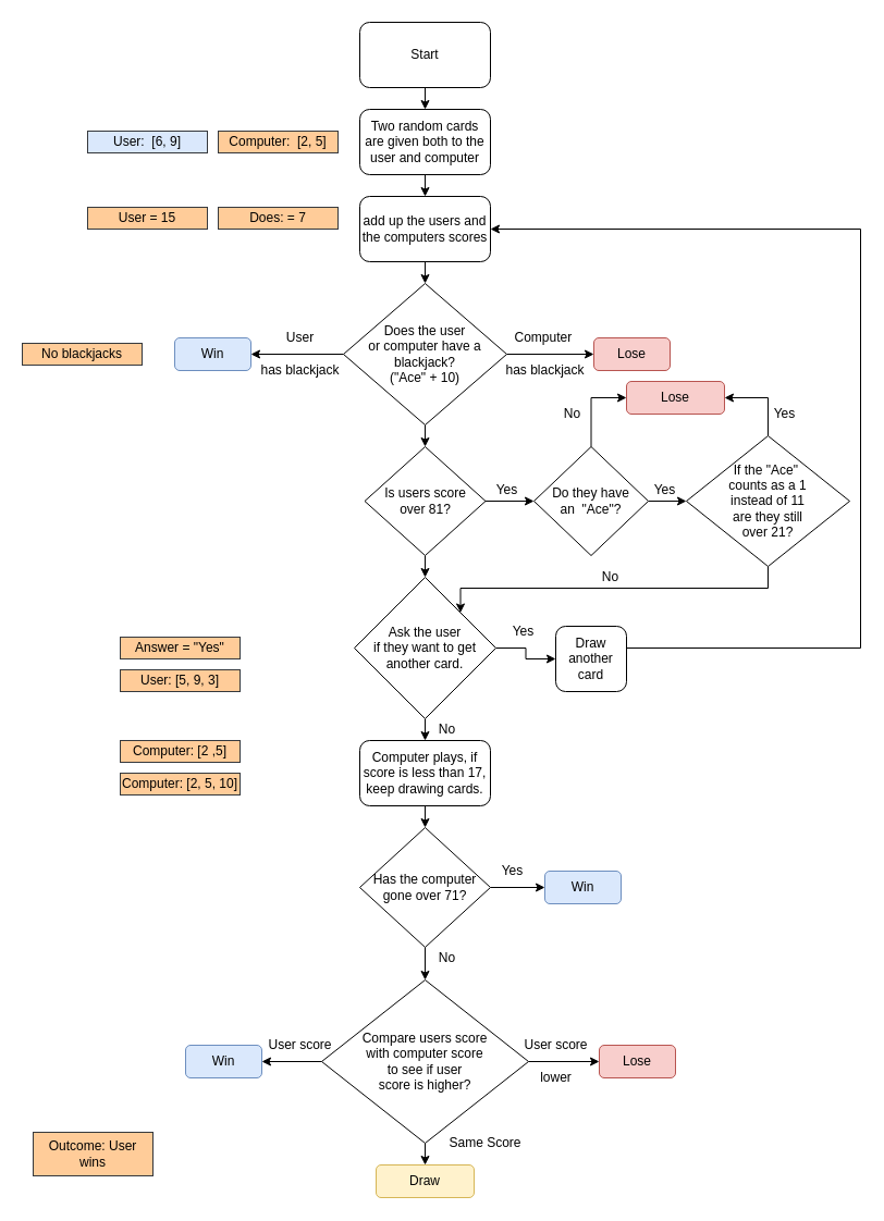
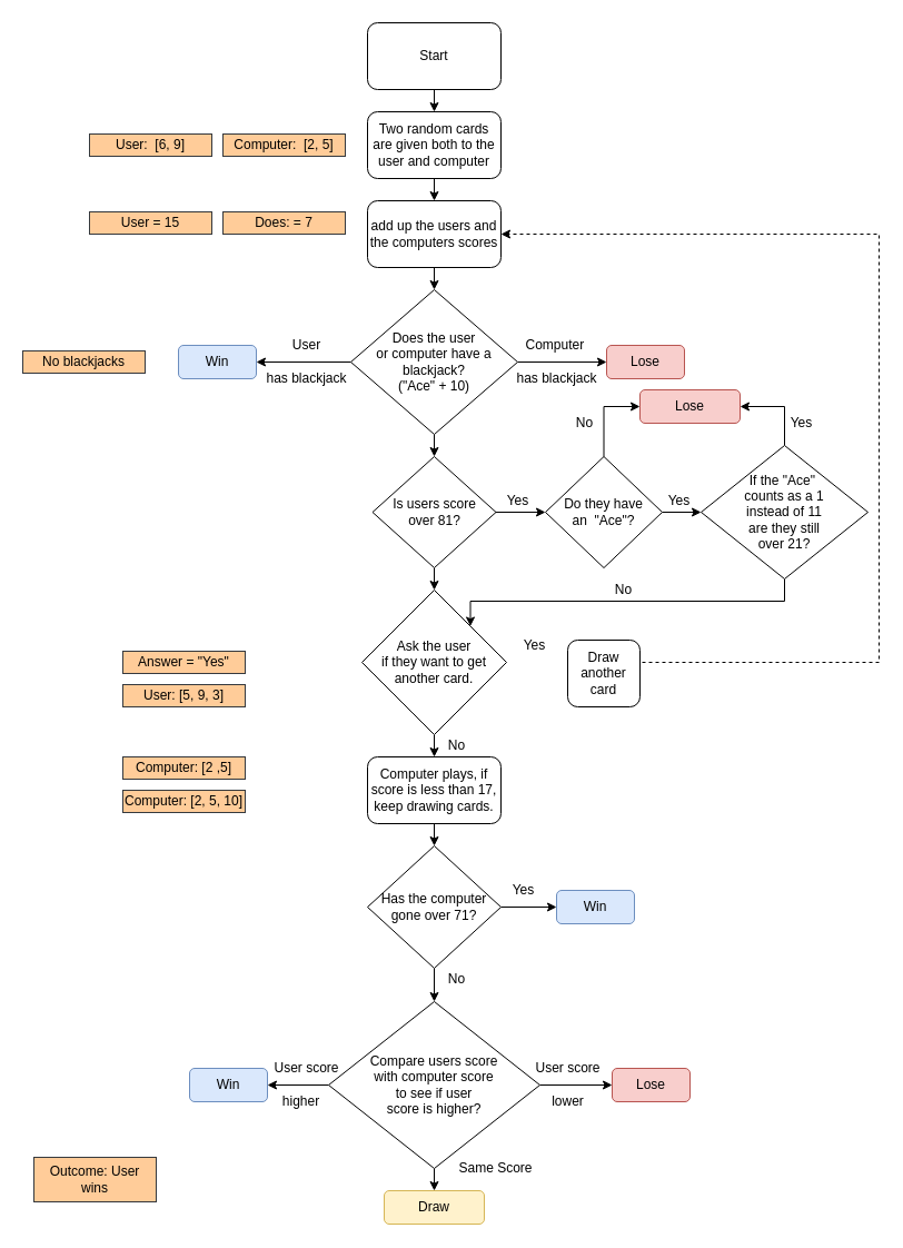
  <mxCell id="0" />
  <mxCell id="1" parent="0" />
  <mxCell id="2" style="edgeStyle=orthogonalEdgeStyle;rounded=0;orthogonalLoop=1;jettySize=auto;html=1;exitX=0.5;exitY=1;exitDx=0;exitDy=0;entryX=0.5;entryY=0;entryDx=0;entryDy=0;" edge="1" parent="1" source="3" target="5"><mxGeometry relative="1" as="geometry" /></mxCell>
  <mxCell id="3" value="Start" style="rounded=1;whiteSpace=wrap;html=1;" vertex="1" parent="1"><mxGeometry x="330" y="20" width="120" height="60" as="geometry" /></mxCell>
  <mxCell id="4" style="edgeStyle=orthogonalEdgeStyle;rounded=0;orthogonalLoop=1;jettySize=auto;html=1;exitX=0.5;exitY=1;exitDx=0;exitDy=0;entryX=0.5;entryY=0;entryDx=0;entryDy=0;" edge="1" parent="1" source="5" target="7"><mxGeometry relative="1" as="geometry" /></mxCell>
  <mxCell id="5" value="Two random cards are given both to the user and computer" style="rounded=1;whiteSpace=wrap;html=1;" vertex="1" parent="1"><mxGeometry x="330" y="100" width="120" height="60" as="geometry" /></mxCell>
  <mxCell id="6" style="edgeStyle=orthogonalEdgeStyle;rounded=0;orthogonalLoop=1;jettySize=auto;html=1;exitX=0.5;exitY=1;exitDx=0;exitDy=0;entryX=0.5;entryY=0;entryDx=0;entryDy=0;" edge="1" parent="1" source="7" target="11"><mxGeometry relative="1" as="geometry" /></mxCell>
  <mxCell id="7" value="add up the users and the computers scores" style="rounded=1;whiteSpace=wrap;html=1;" vertex="1" parent="1"><mxGeometry x="330" y="180" width="120" height="60" as="geometry" /></mxCell>
  <mxCell id="8" style="edgeStyle=orthogonalEdgeStyle;rounded=0;orthogonalLoop=1;jettySize=auto;html=1;exitX=0.5;exitY=1;exitDx=0;exitDy=0;entryX=0.5;entryY=0;entryDx=0;entryDy=0;" edge="1" parent="1" source="11" target="14"><mxGeometry relative="1" as="geometry" /></mxCell>
  <mxCell id="9" style="edgeStyle=orthogonalEdgeStyle;rounded=0;orthogonalLoop=1;jettySize=auto;html=1;exitX=1;exitY=0.5;exitDx=0;exitDy=0;entryX=0;entryY=0.5;entryDx=0;entryDy=0;" edge="1" parent="1" source="11" target="56"><mxGeometry relative="1" as="geometry" /></mxCell>
  <mxCell id="10" style="edgeStyle=orthogonalEdgeStyle;rounded=0;orthogonalLoop=1;jettySize=auto;html=1;exitX=0;exitY=0.5;exitDx=0;exitDy=0;entryX=1;entryY=0.5;entryDx=0;entryDy=0;" edge="1" parent="1" source="11" target="59"><mxGeometry relative="1" as="geometry" /></mxCell>
  <mxCell id="11" value="Does the user&lt;br&gt;or computer have a blackjack?&lt;br&gt;(&quot;Ace&quot; + 10)" style="rhombus;whiteSpace=wrap;html=1;" vertex="1" parent="1"><mxGeometry x="315" y="260" width="150" height="130" as="geometry" /></mxCell>
  <mxCell id="12" style="edgeStyle=orthogonalEdgeStyle;rounded=0;orthogonalLoop=1;jettySize=auto;html=1;exitX=0.5;exitY=1;exitDx=0;exitDy=0;entryX=0.5;entryY=0;entryDx=0;entryDy=0;" edge="1" parent="1" source="14" target="17"><mxGeometry relative="1" as="geometry" /></mxCell>
  <mxCell id="13" style="edgeStyle=orthogonalEdgeStyle;rounded=0;orthogonalLoop=1;jettySize=auto;html=1;exitX=1;exitY=0.5;exitDx=0;exitDy=0;entryX=0;entryY=0.5;entryDx=0;entryDy=0;" edge="1" parent="1" source="14" target="44"><mxGeometry relative="1" as="geometry" /></mxCell>
  <mxCell id="14" value="Is users score &lt;br&gt;over 81?" style="rhombus;whiteSpace=wrap;html=1;" vertex="1" parent="1"><mxGeometry x="334.5" y="410" width="111" height="100" as="geometry" /></mxCell>
  <mxCell id="15" style="edgeStyle=orthogonalEdgeStyle;rounded=0;orthogonalLoop=1;jettySize=auto;html=1;exitX=0.5;exitY=1;exitDx=0;exitDy=0;entryX=0.5;entryY=0;entryDx=0;entryDy=0;" edge="1" parent="1" source="17" target="19"><mxGeometry relative="1" as="geometry" /></mxCell>
- <mxCell id="16" style="edgeStyle=orthogonalEdgeStyle;rounded=0;orthogonalLoop=1;jettySize=auto;html=1;exitX=1;exitY=0.5;exitDx=0;exitDy=0;entryX=0;entryY=0.5;entryDx=0;entryDy=0;" edge="1" parent="1" source="17" target="40"><mxGeometry relative="1" as="geometry" /></mxCell>
  <mxCell id="17" value="Ask the user &lt;br&gt;if they want to&amp;nbsp;get another card." style="rhombus;whiteSpace=wrap;html=1;" vertex="1" parent="1"><mxGeometry x="325" y="530" width="130" height="130" as="geometry" /></mxCell>
  <mxCell id="18" style="edgeStyle=orthogonalEdgeStyle;rounded=0;orthogonalLoop=1;jettySize=auto;html=1;exitX=0.5;exitY=1;exitDx=0;exitDy=0;entryX=0.5;entryY=0;entryDx=0;entryDy=0;" edge="1" parent="1" source="19" target="22"><mxGeometry relative="1" as="geometry" /></mxCell>
  <mxCell id="19" value="Computer plays, if score is less than 17, keep drawing cards." style="rounded=1;whiteSpace=wrap;html=1;" vertex="1" parent="1"><mxGeometry x="330" y="680" width="120" height="60" as="geometry" /></mxCell>
  <mxCell id="20" style="edgeStyle=orthogonalEdgeStyle;rounded=0;orthogonalLoop=1;jettySize=auto;html=1;exitX=0.5;exitY=1;exitDx=0;exitDy=0;entryX=0.5;entryY=0;entryDx=0;entryDy=0;" edge="1" parent="1" source="22" target="26"><mxGeometry relative="1" as="geometry" /></mxCell>
  <mxCell id="21" style="edgeStyle=orthogonalEdgeStyle;rounded=0;orthogonalLoop=1;jettySize=auto;html=1;exitX=1;exitY=0.5;exitDx=0;exitDy=0;entryX=0;entryY=0.5;entryDx=0;entryDy=0;" edge="1" parent="1" source="22" target="36"><mxGeometry relative="1" as="geometry" /></mxCell>
  <mxCell id="22" value="Has the computer &lt;br&gt;gone over 71?" style="rhombus;whiteSpace=wrap;html=1;" vertex="1" parent="1"><mxGeometry x="330" y="760" width="120" height="110" as="geometry" /></mxCell>
  <mxCell id="23" style="edgeStyle=orthogonalEdgeStyle;rounded=0;orthogonalLoop=1;jettySize=auto;html=1;exitX=0.5;exitY=1;exitDx=0;exitDy=0;entryX=0.5;entryY=0;entryDx=0;entryDy=0;" edge="1" parent="1" source="26" target="27"><mxGeometry relative="1" as="geometry" /></mxCell>
  <mxCell id="24" style="edgeStyle=orthogonalEdgeStyle;rounded=0;orthogonalLoop=1;jettySize=auto;html=1;exitX=1;exitY=0.5;exitDx=0;exitDy=0;entryX=0;entryY=0.5;entryDx=0;entryDy=0;" edge="1" parent="1" source="26" target="29"><mxGeometry relative="1" as="geometry" /></mxCell>
  <mxCell id="25" style="edgeStyle=orthogonalEdgeStyle;rounded=0;orthogonalLoop=1;jettySize=auto;html=1;exitX=0;exitY=0.5;exitDx=0;exitDy=0;" edge="1" parent="1" source="26" target="28"><mxGeometry relative="1" as="geometry" /></mxCell>
  <mxCell id="26" value="Compare users score&lt;br&gt;with computer score&lt;br&gt;to see if user&lt;br&gt;score is higher?" style="rhombus;whiteSpace=wrap;html=1;" vertex="1" parent="1"><mxGeometry x="295" y="900" width="190" height="150" as="geometry" /></mxCell>
  <mxCell id="27" value="Draw" style="rounded=1;whiteSpace=wrap;html=1;fillColor=#fff2cc;strokeColor=#d6b656;" vertex="1" parent="1"><mxGeometry x="345" y="1070" width="90" height="30" as="geometry" /></mxCell>
  <mxCell id="28" value="Win" style="rounded=1;whiteSpace=wrap;html=1;fillColor=#dae8fc;strokeColor=#6c8ebf;" vertex="1" parent="1"><mxGeometry x="170" y="960" width="70" height="30" as="geometry" /></mxCell>
  <mxCell id="29" value="Lose" style="rounded=1;whiteSpace=wrap;html=1;fillColor=#f8cecc;strokeColor=#b85450;" vertex="1" parent="1"><mxGeometry x="550" y="960" width="70" height="30" as="geometry" /></mxCell>
  <mxCell id="30" value="Same Score" style="text;html=1;align=center;verticalAlign=middle;resizable=0;points=[];autosize=1;strokeColor=none;fillColor=none;" vertex="1" parent="1"><mxGeometry x="405" y="1040" width="80" height="20" as="geometry" /></mxCell>
  <mxCell id="31" value="lower" style="text;html=1;align=center;verticalAlign=middle;resizable=0;points=[];autosize=1;strokeColor=none;fillColor=none;" vertex="1" parent="1"><mxGeometry x="490" y="980" width="40" height="20" as="geometry" /></mxCell>
  <mxCell id="32" value="User score" style="text;html=1;align=center;verticalAlign=middle;resizable=0;points=[];autosize=1;strokeColor=none;fillColor=none;" vertex="1" parent="1"><mxGeometry x="475" y="950" width="70" height="20" as="geometry" /></mxCell>
  <mxCell id="33" value="User score" style="text;html=1;align=center;verticalAlign=middle;resizable=0;points=[];autosize=1;strokeColor=none;fillColor=none;" vertex="1" parent="1"><mxGeometry x="240" y="950" width="70" height="20" as="geometry" /></mxCell>
+ <mxCell id="34" value="higher" style="text;html=1;align=center;verticalAlign=middle;resizable=0;points=[];autosize=1;strokeColor=none;fillColor=none;" vertex="1" parent="1"><mxGeometry x="245" y="980" width="50" height="20" as="geometry" /></mxCell>
  <mxCell id="35" value="No" style="text;html=1;align=center;verticalAlign=middle;resizable=0;points=[];autosize=1;strokeColor=none;fillColor=none;" vertex="1" parent="1"><mxGeometry x="395" y="870" width="30" height="20" as="geometry" /></mxCell>
  <mxCell id="36" value="Win" style="rounded=1;whiteSpace=wrap;html=1;fillColor=#dae8fc;strokeColor=#6c8ebf;" vertex="1" parent="1"><mxGeometry x="500" y="800" width="70" height="30" as="geometry" /></mxCell>
  <mxCell id="37" value="Yes" style="text;html=1;align=center;verticalAlign=middle;resizable=0;points=[];autosize=1;strokeColor=none;fillColor=none;" vertex="1" parent="1"><mxGeometry x="450" y="790" width="40" height="20" as="geometry" /></mxCell>
  <mxCell id="38" value="No" style="text;html=1;align=center;verticalAlign=middle;resizable=0;points=[];autosize=1;strokeColor=none;fillColor=none;" vertex="1" parent="1"><mxGeometry x="395" y="660" width="30" height="20" as="geometry" /></mxCell>
- <mxCell id="39" style="edgeStyle=orthogonalEdgeStyle;rounded=0;orthogonalLoop=1;jettySize=auto;html=1;exitX=1;exitY=0.5;exitDx=0;exitDy=0;entryX=1;entryY=0.5;entryDx=0;entryDy=0;" edge="1" parent="1" source="40" target="7"><mxGeometry relative="1" as="geometry"><Array as="points"><mxPoint x="790" y="595" /><mxPoint x="790" y="210" /></Array></mxGeometry></mxCell>
+ <mxCell id="39" style="edgeStyle=orthogonalEdgeStyle;rounded=0;orthogonalLoop=1;jettySize=auto;html=1;exitX=1;exitY=0.5;exitDx=0;exitDy=0;entryX=1;entryY=0.5;entryDx=0;entryDy=0;dashed=1;" edge="1" parent="1" source="40" target="7"><mxGeometry relative="1" as="geometry"><Array as="points"><mxPoint x="790" y="595" /><mxPoint x="790" y="210" /></Array></mxGeometry></mxCell>
  <mxCell id="40" value="Draw another card" style="rounded=1;whiteSpace=wrap;html=1;" vertex="1" parent="1"><mxGeometry x="510" y="575" width="65" height="60" as="geometry" /></mxCell>
  <mxCell id="41" value="Yes" style="text;html=1;align=center;verticalAlign=middle;resizable=0;points=[];autosize=1;strokeColor=none;fillColor=none;" vertex="1" parent="1"><mxGeometry x="460" y="570" width="40" height="20" as="geometry" /></mxCell>
  <mxCell id="42" style="edgeStyle=orthogonalEdgeStyle;rounded=0;orthogonalLoop=1;jettySize=auto;html=1;exitX=1;exitY=0.5;exitDx=0;exitDy=0;entryX=0;entryY=0.5;entryDx=0;entryDy=0;" edge="1" parent="1" source="44" target="48"><mxGeometry relative="1" as="geometry" /></mxCell>
  <mxCell id="43" style="edgeStyle=orthogonalEdgeStyle;rounded=0;orthogonalLoop=1;jettySize=auto;html=1;exitX=0.5;exitY=0;exitDx=0;exitDy=0;entryX=0;entryY=0.5;entryDx=0;entryDy=0;" edge="1" parent="1" source="44" target="51"><mxGeometry relative="1" as="geometry" /></mxCell>
  <mxCell id="44" value="Do they have &lt;br&gt;an &amp;nbsp;&quot;Ace&quot;?" style="rhombus;whiteSpace=wrap;html=1;" vertex="1" parent="1"><mxGeometry x="490" y="410" width="105" height="100" as="geometry" /></mxCell>
  <mxCell id="45" value="Yes" style="text;html=1;align=center;verticalAlign=middle;resizable=0;points=[];autosize=1;strokeColor=none;fillColor=none;" vertex="1" parent="1"><mxGeometry x="445" y="440" width="40" height="20" as="geometry" /></mxCell>
  <mxCell id="46" style="edgeStyle=orthogonalEdgeStyle;rounded=0;orthogonalLoop=1;jettySize=auto;html=1;exitX=0.5;exitY=1;exitDx=0;exitDy=0;entryX=1;entryY=0;entryDx=0;entryDy=0;" edge="1" parent="1" source="48" target="17"><mxGeometry relative="1" as="geometry"><Array as="points"><mxPoint x="705" y="540" /><mxPoint x="423" y="540" /></Array></mxGeometry></mxCell>
  <mxCell id="47" style="edgeStyle=orthogonalEdgeStyle;rounded=0;orthogonalLoop=1;jettySize=auto;html=1;exitX=0.5;exitY=0;exitDx=0;exitDy=0;entryX=1;entryY=0.5;entryDx=0;entryDy=0;" edge="1" parent="1" source="48" target="51"><mxGeometry relative="1" as="geometry" /></mxCell>
  <mxCell id="48" value="If the &quot;Ace&quot;&amp;nbsp;&lt;br&gt;counts as a 1&lt;br&gt;instead of 11&lt;br&gt;are they still&lt;br&gt;over 21?" style="rhombus;whiteSpace=wrap;html=1;" vertex="1" parent="1"><mxGeometry x="630" y="400" width="150" height="120" as="geometry" /></mxCell>
  <mxCell id="49" value="Yes" style="text;html=1;align=center;verticalAlign=middle;resizable=0;points=[];autosize=1;strokeColor=none;fillColor=none;" vertex="1" parent="1"><mxGeometry x="590" y="440" width="40" height="20" as="geometry" /></mxCell>
  <mxCell id="50" value="No" style="text;html=1;align=center;verticalAlign=middle;resizable=0;points=[];autosize=1;strokeColor=none;fillColor=none;" vertex="1" parent="1"><mxGeometry x="545" y="520" width="30" height="20" as="geometry" /></mxCell>
  <mxCell id="51" value="Lose" style="rounded=1;whiteSpace=wrap;html=1;fillColor=#f8cecc;strokeColor=#b85450;" vertex="1" parent="1"><mxGeometry x="575" y="350" width="90" height="30" as="geometry" /></mxCell>
  <mxCell id="52" value="No" style="text;html=1;align=center;verticalAlign=middle;resizable=0;points=[];autosize=1;strokeColor=none;fillColor=none;" vertex="1" parent="1"><mxGeometry x="510" y="370" width="30" height="20" as="geometry" /></mxCell>
  <mxCell id="53" value="Yes" style="text;html=1;align=center;verticalAlign=middle;resizable=0;points=[];autosize=1;strokeColor=none;fillColor=none;" vertex="1" parent="1"><mxGeometry x="700" y="370" width="40" height="20" as="geometry" /></mxCell>
  <mxCell id="54" value="User" style="text;html=1;align=center;verticalAlign=middle;resizable=0;points=[];autosize=1;strokeColor=none;fillColor=none;" vertex="1" parent="1"><mxGeometry x="255" y="300" width="40" height="20" as="geometry" /></mxCell>
  <mxCell id="55" value="has blackjack" style="text;html=1;align=center;verticalAlign=middle;resizable=0;points=[];autosize=1;strokeColor=none;fillColor=none;" vertex="1" parent="1"><mxGeometry x="230" y="330" width="90" height="20" as="geometry" /></mxCell>
  <mxCell id="56" value="Lose" style="rounded=1;whiteSpace=wrap;html=1;fillColor=#f8cecc;strokeColor=#b85450;" vertex="1" parent="1"><mxGeometry x="545" y="310" width="70" height="30" as="geometry" /></mxCell>
  <mxCell id="57" value="Computer&amp;nbsp;" style="text;html=1;align=center;verticalAlign=middle;resizable=0;points=[];autosize=1;strokeColor=none;fillColor=none;" vertex="1" parent="1"><mxGeometry x="465" y="300" width="70" height="20" as="geometry" /></mxCell>
  <mxCell id="58" value="has blackjack" style="text;html=1;align=center;verticalAlign=middle;resizable=0;points=[];autosize=1;strokeColor=none;fillColor=none;" vertex="1" parent="1"><mxGeometry x="455" y="330" width="90" height="20" as="geometry" /></mxCell>
  <mxCell id="59" value="Win" style="rounded=1;whiteSpace=wrap;html=1;fillColor=#dae8fc;strokeColor=#6c8ebf;" vertex="1" parent="1"><mxGeometry x="160" y="310" width="70" height="30" as="geometry" /></mxCell>
- <mxCell id="60" value="User: &amp;nbsp;[6, 9]" style="rounded=0;whiteSpace=wrap;html=1;fillColor=#dae8fc;strokeColor=#36393d;" vertex="1" parent="1"><mxGeometry x="80" y="120" width="110" height="20" as="geometry" /></mxCell>
+ <mxCell id="60" value="User: &amp;nbsp;[6, 9]" style="rounded=0;whiteSpace=wrap;html=1;fillColor=#ffcc99;strokeColor=#36393d;" vertex="1" parent="1"><mxGeometry x="80" y="120" width="110" height="20" as="geometry" /></mxCell>
  <mxCell id="61" value="Computer: &amp;nbsp;[2, 5]" style="rounded=0;whiteSpace=wrap;html=1;fillColor=#ffcc99;strokeColor=#36393d;" vertex="1" parent="1"><mxGeometry x="200" y="120" width="110" height="20" as="geometry" /></mxCell>
  <mxCell id="62" value="User = 15" style="rounded=0;whiteSpace=wrap;html=1;fillColor=#ffcc99;strokeColor=#36393d;" vertex="1" parent="1"><mxGeometry x="80" y="190" width="110" height="20" as="geometry" /></mxCell>
  <mxCell id="63" value="Does: = 7" style="rounded=0;whiteSpace=wrap;html=1;fillColor=#ffcc99;strokeColor=#36393d;" vertex="1" parent="1"><mxGeometry x="200" y="190" width="110" height="20" as="geometry" /></mxCell>
  <mxCell id="64" style="edgeStyle=orthogonalEdgeStyle;rounded=0;orthogonalLoop=1;jettySize=auto;html=1;exitX=0.5;exitY=1;exitDx=0;exitDy=0;" edge="1" parent="1" source="61" target="61"><mxGeometry relative="1" as="geometry" /></mxCell>
  <mxCell id="65" value="No blackjacks" style="rounded=0;whiteSpace=wrap;html=1;fillColor=#ffcc99;strokeColor=#36393d;" vertex="1" parent="1"><mxGeometry x="20" y="315" width="110" height="20" as="geometry" /></mxCell>
  <mxCell id="66" value="Answer = &quot;Yes&quot;" style="rounded=0;whiteSpace=wrap;html=1;fillColor=#ffcc99;strokeColor=#36393d;" vertex="1" parent="1"><mxGeometry x="110" y="585" width="110" height="20" as="geometry" /></mxCell>
  <mxCell id="67" value="User: [5, 9, 3]" style="rounded=0;whiteSpace=wrap;html=1;fillColor=#ffcc99;strokeColor=#36393d;" vertex="1" parent="1"><mxGeometry x="110" y="615" width="110" height="20" as="geometry" /></mxCell>
  <mxCell id="68" value="Computer: [2 ,5]" style="rounded=0;whiteSpace=wrap;html=1;fillColor=#ffcc99;strokeColor=#36393d;" vertex="1" parent="1"><mxGeometry x="110" y="680" width="110" height="20" as="geometry" /></mxCell>
  <mxCell id="69" value="Computer: [2, 5, 10]" style="rounded=0;whiteSpace=wrap;html=1;fillColor=#ffcc99;strokeColor=#36393d;" vertex="1" parent="1"><mxGeometry x="110" y="710" width="110" height="20" as="geometry" /></mxCell>
  <mxCell id="70" value="Outcome: User wins" style="rounded=0;whiteSpace=wrap;html=1;fillColor=#ffcc99;strokeColor=#36393d;" vertex="1" parent="1"><mxGeometry x="30" y="1040" width="110" height="40" as="geometry" /></mxCell>
